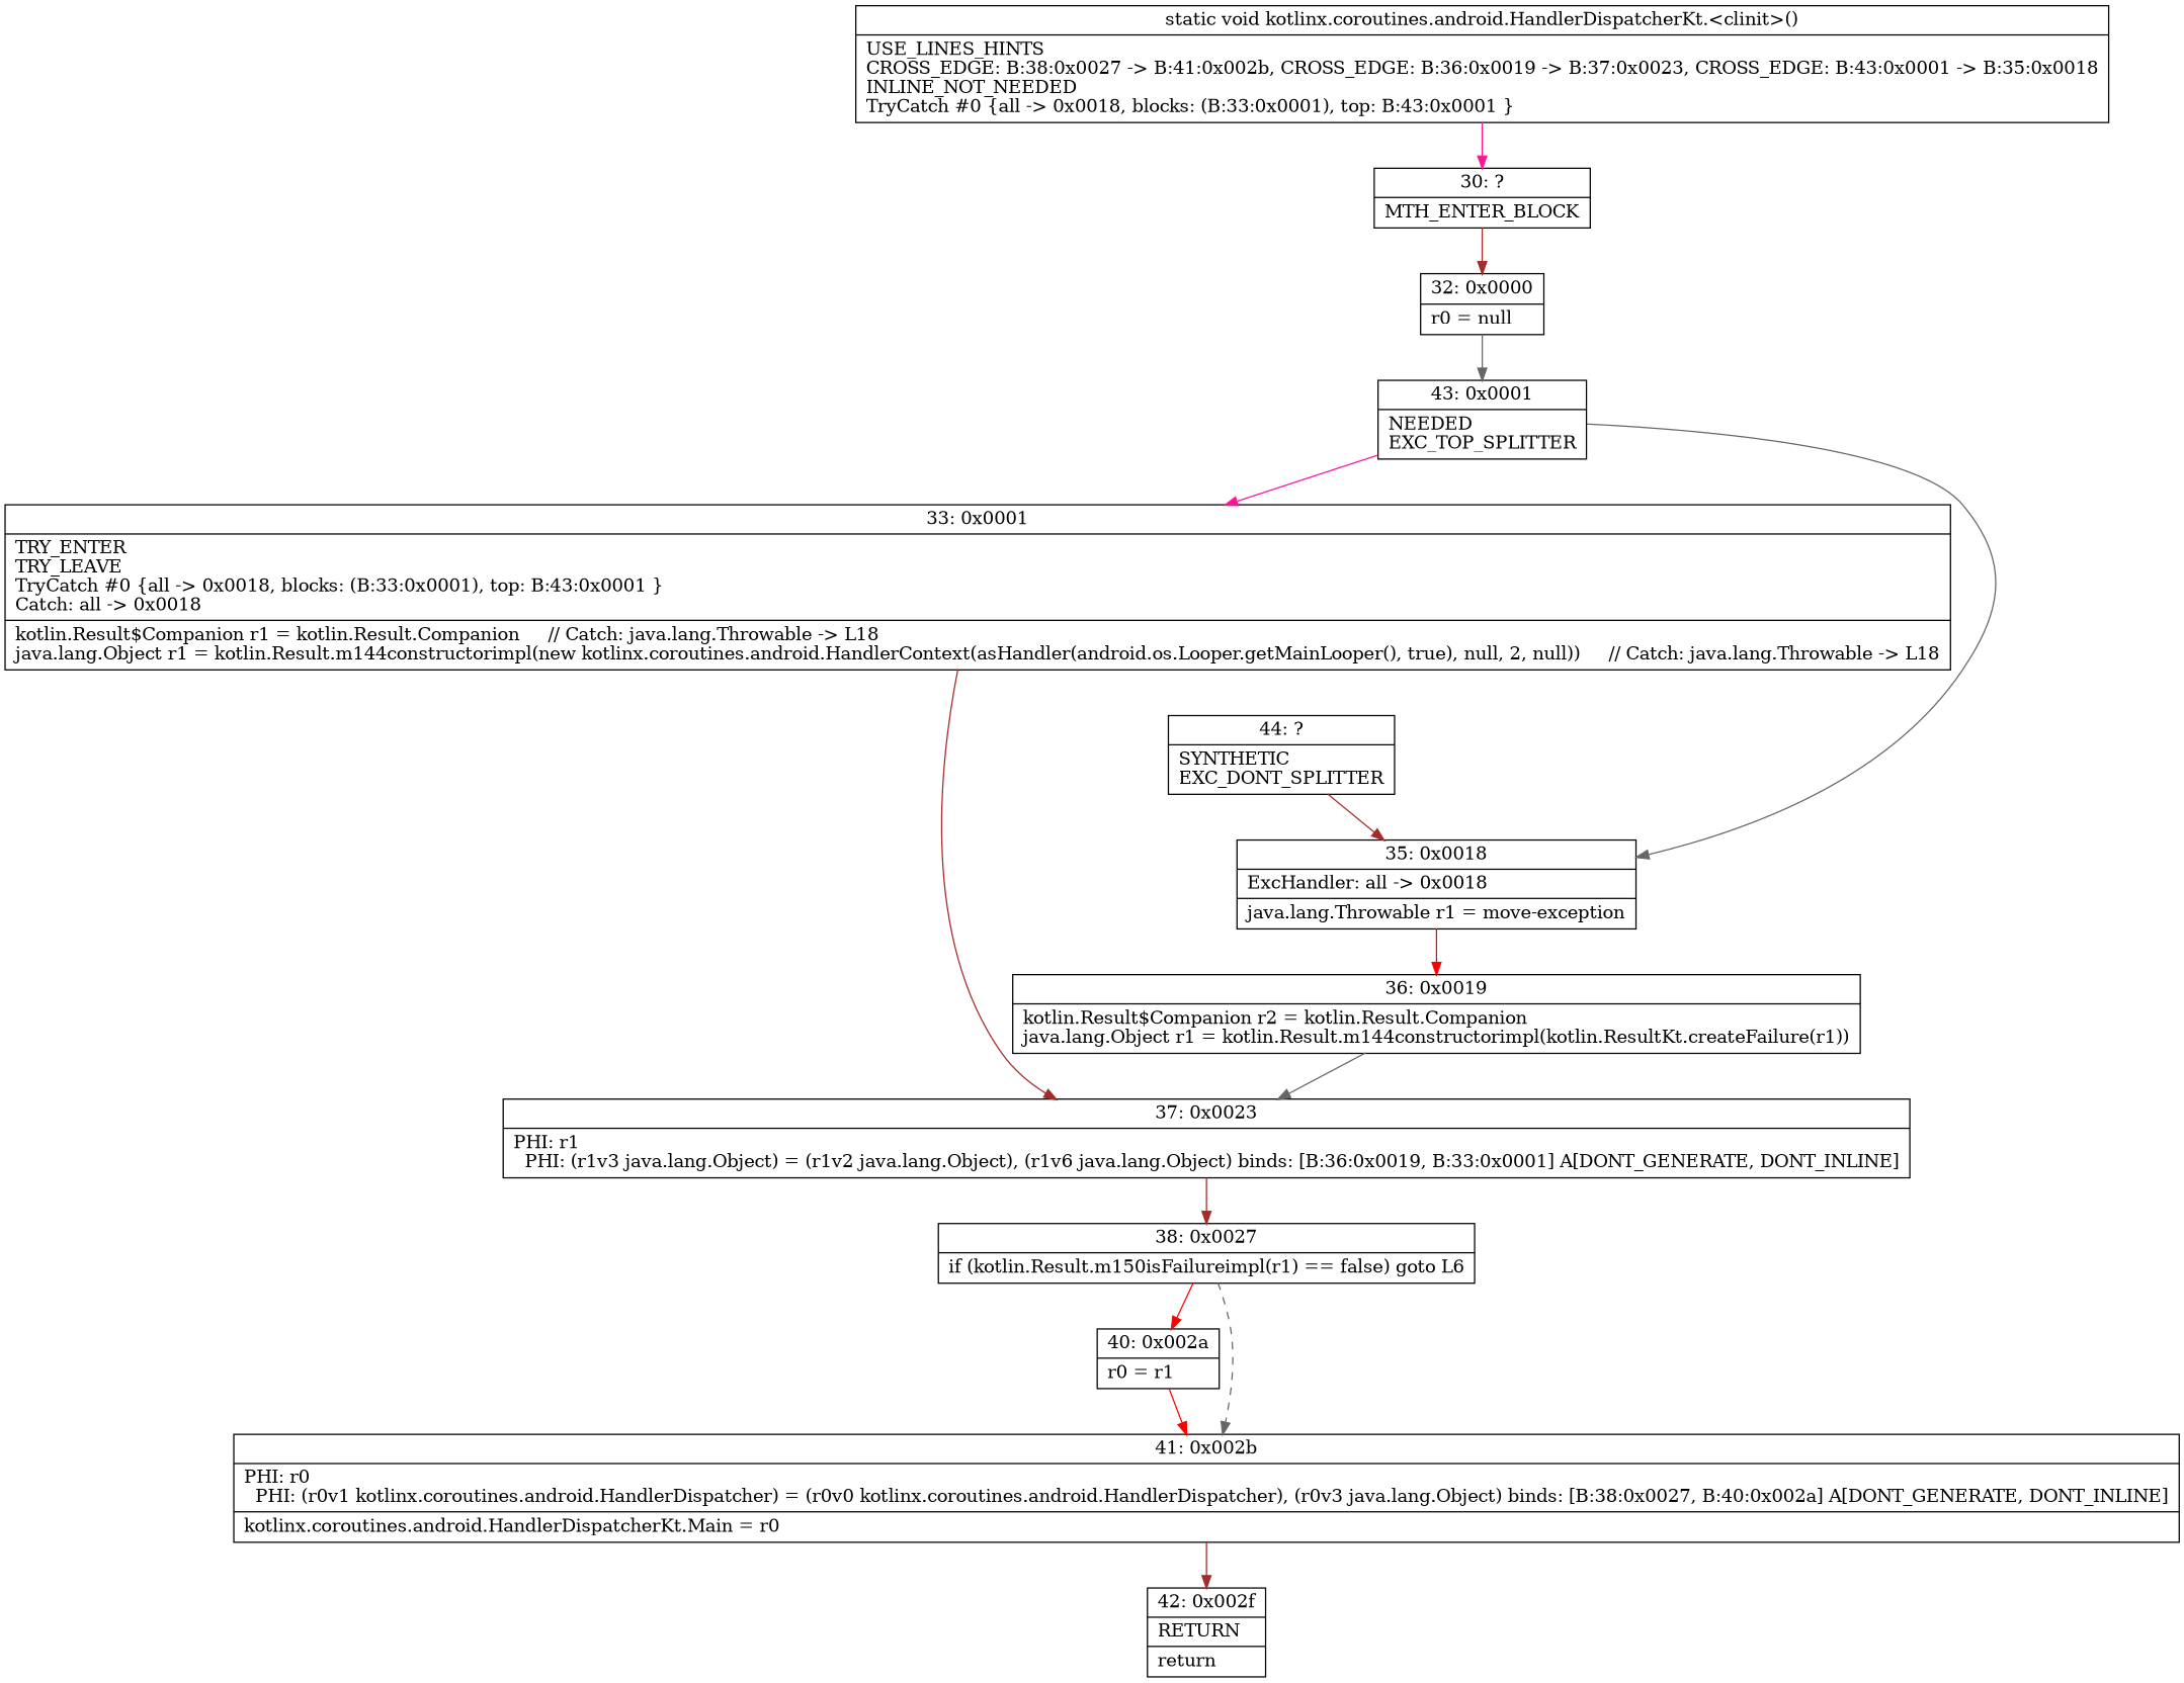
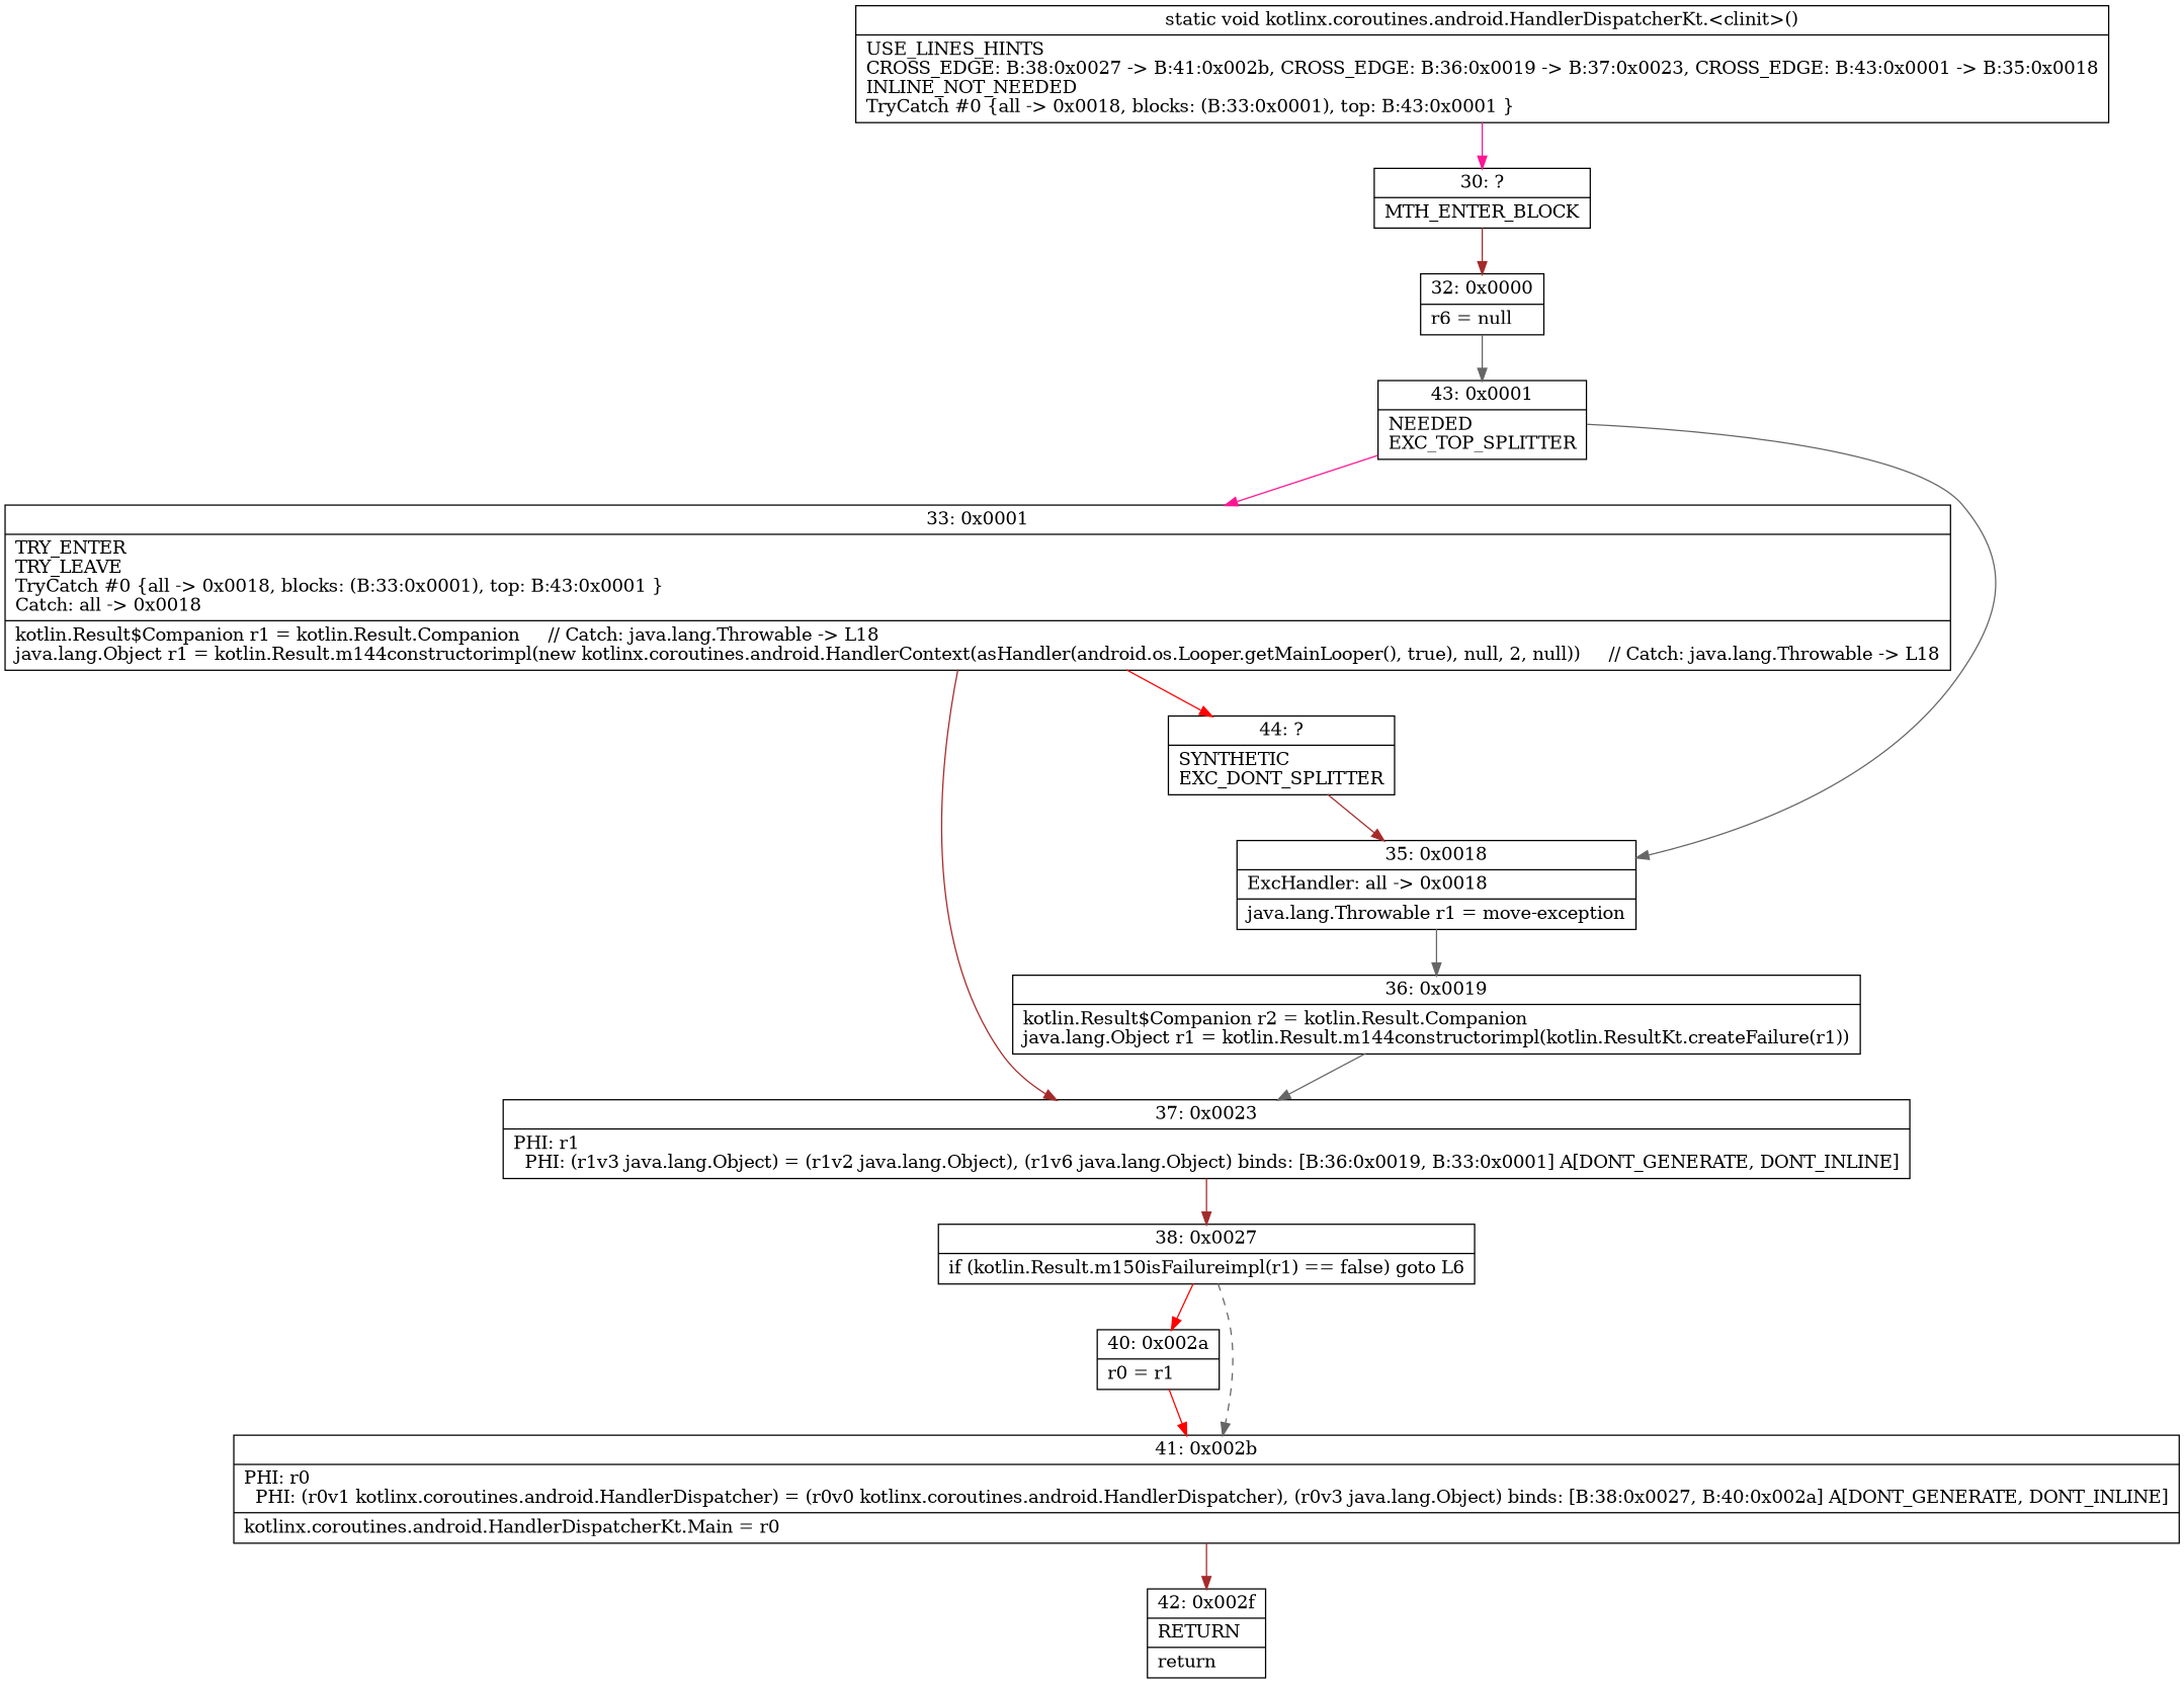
  digraph {
    node [shape=record]
    edge [color=brown]
    n1 [label="{30\:\ ?|MTH_ENTER_BLOCK\l}"]
-   n2 [label="{32\:\ 0x0000|r0 = null\l}"]
+   n2 [label="{32\:\ 0x0000|r6 = null\l}"]
    n3 [label="{43\:\ 0x0001|NEEDED\lEXC_TOP_SPLITTER\l}"]
    n4 [label="{33\:\ 0x0001|TRY_ENTER\lTRY_LEAVE\lTryCatch #0 \{all \-\> 0x0018, blocks: (B:33:0x0001), top: B:43:0x0001 \}\lCatch: all \-\> 0x0018\l|kotlin.Result$Companion r1 = kotlin.Result.Companion     \/\/ Catch: java.lang.Throwable \-\> L18\ljava.lang.Object r1 = kotlin.Result.m144constructorimpl(new kotlinx.coroutines.android.HandlerContext(asHandler(android.os.Looper.getMainLooper(), true), null, 2, null))     \/\/ Catch: java.lang.Throwable \-\> L18\l}"]
    n5 [label="{35\:\ 0x0018|ExcHandler: all \-\> 0x0018\l|java.lang.Throwable r1 = move\-exception\l}"]
    n6 [label="{37\:\ 0x0023|PHI: r1 \l  PHI: (r1v3 java.lang.Object) = (r1v2 java.lang.Object), (r1v6 java.lang.Object) binds: [B:36:0x0019, B:33:0x0001] A[DONT_GENERATE, DONT_INLINE]\l}"]
    n7 [label="{44\:\ ?|SYNTHETIC\lEXC_DONT_SPLITTER\l}"]
    n8 [label="{36\:\ 0x0019|kotlin.Result$Companion r2 = kotlin.Result.Companion\ljava.lang.Object r1 = kotlin.Result.m144constructorimpl(kotlin.ResultKt.createFailure(r1))\l}"]
    n9 [label="{38\:\ 0x0027|if (kotlin.Result.m150isFailureimpl(r1) == false) goto L6\l}"]
    n10 [label="{40\:\ 0x002a|r0 = r1\l}"]
    n11 [label="{41\:\ 0x002b|PHI: r0 \l  PHI: (r0v1 kotlinx.coroutines.android.HandlerDispatcher) = (r0v0 kotlinx.coroutines.android.HandlerDispatcher), (r0v3 java.lang.Object) binds: [B:38:0x0027, B:40:0x002a] A[DONT_GENERATE, DONT_INLINE]\l|kotlinx.coroutines.android.HandlerDispatcherKt.Main = r0\l}"]
    n12 [label="{42\:\ 0x002f|RETURN\l|return\l}"]
    n13 [label="{static void kotlinx.coroutines.android.HandlerDispatcherKt.\<clinit\>()  | USE_LINES_HINTS\lCROSS_EDGE: B:38:0x0027 \-\> B:41:0x002b, CROSS_EDGE: B:36:0x0019 \-\> B:37:0x0023, CROSS_EDGE: B:43:0x0001 \-\> B:35:0x0018\lINLINE_NOT_NEEDED\lTryCatch #0 \{all \-\> 0x0018, blocks: (B:33:0x0001), top: B:43:0x0001 \}\l}"]
    n1 -> n2
    n2 -> n3 [color=gray40]
    n3 -> n4 [color=deeppink]
    n3 -> n5 [color=gray40]
    n4 -> n6
-   n5 -> n8 [color=red]
+   n4 -> n7 [color=red]
+   n5 -> n8 [color=gray40]
    n6 -> n9
    n7 -> n5
    n8 -> n6 [color=gray40]
    n9 -> n10 [color=red]
    n9 -> n11 [color=gray40 style=dashed]
    n10 -> n11 [color=red]
    n11 -> n12
    n13 -> n1 [color=deeppink]
  }
